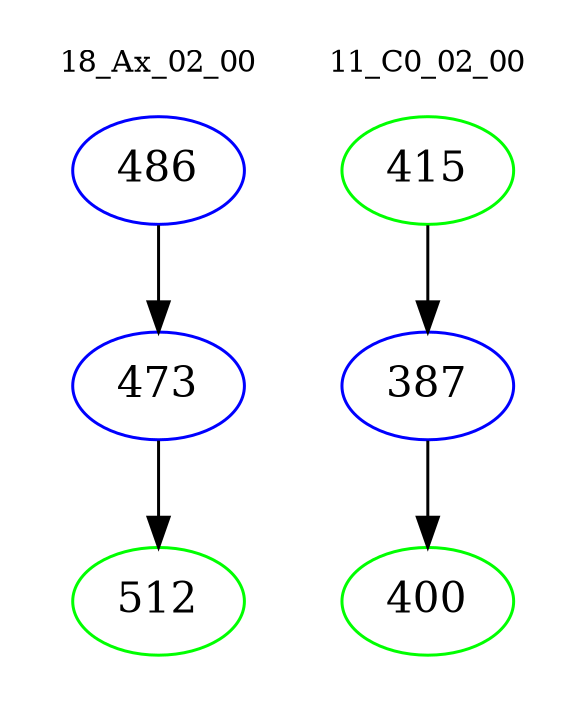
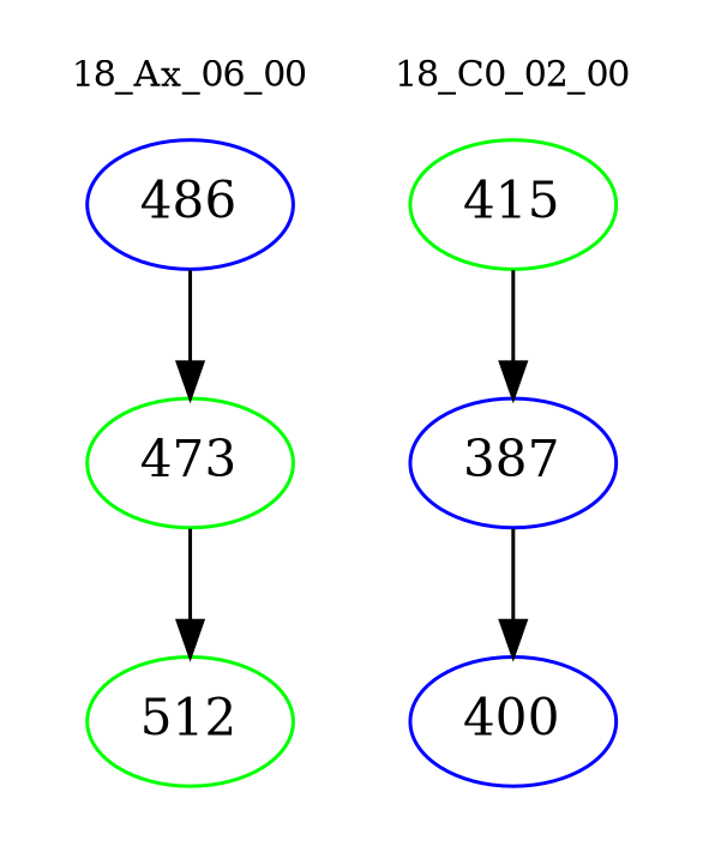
  digraph {
    node [color=green]
    edge [color=black]
    n1 [color=blue label=486]
-   n2 [color=blue label=473]
+   n2 [label=473]
    n3 [label=512]
    n4 [label=415]
    n5 [color=blue label=387]
-   n6 [label=400]
+   n6 [color=blue label=400]
    subgraph cluster_1 {
      color=white
      fontsize=10
-     label="18_Ax_02_00"
+     label="18_Ax_06_00"
      n1
      n2
      n3
    }
    subgraph cluster_2 {
      color=white
      fontsize=10
-     label="11_C0_02_00"
+     label="18_C0_02_00"
      n4
      n5
      n6
    }
    n1 -> n2
    n2 -> n3
    n4 -> n5
    n5 -> n6
  }
